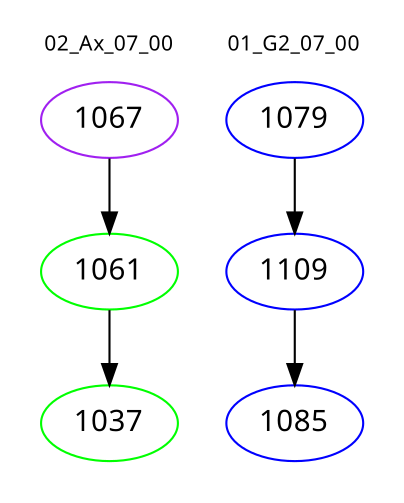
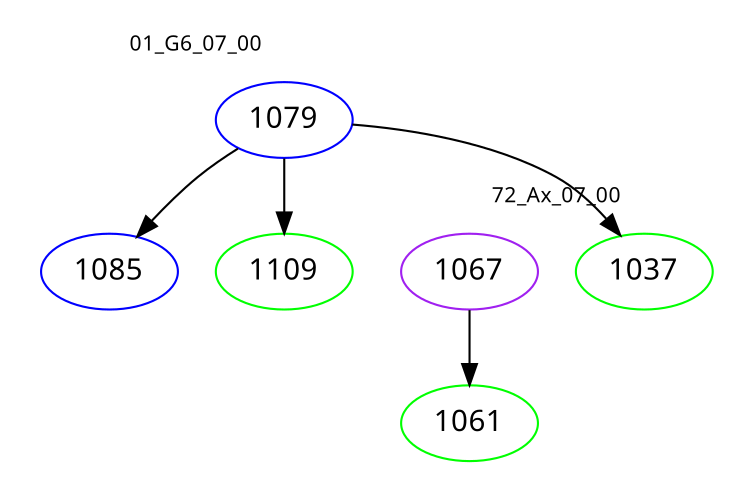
  digraph {
    fontname="Noto Sans"
    node [color=green fontname="Noto Sans"]
    edge [color=black fontname="Noto Sans"]
    n1 [label=1061]
    n2 [label=1037]
    n3 [color=purple label=1067]
    n4 [color=blue label=1079]
    n5 [color=blue label=1085]
-   n6 [color=blue label=1109]
+   n6 [label=1109]
    subgraph cluster_1 {
      color=white
      fontsize=10
-     label="02_Ax_07_00"
+     label="72_Ax_07_00"
      n1
      n2
      n3
    }
    subgraph cluster_2 {
      color=white
      fontsize=10
-     label="01_G2_07_00"
+     label="01_G6_07_00"
      n4
      n5
      n6
    }
-   n1 -> n2
+   n4 -> n2
    n3 -> n1
-   n6 -> n5
+   n4 -> n5
    n4 -> n6
  }
